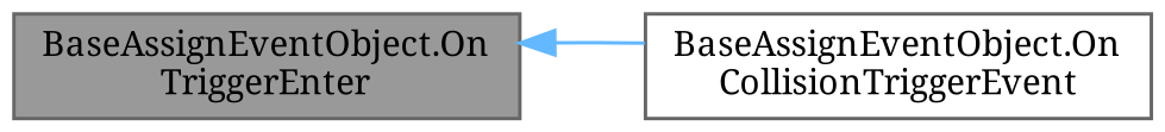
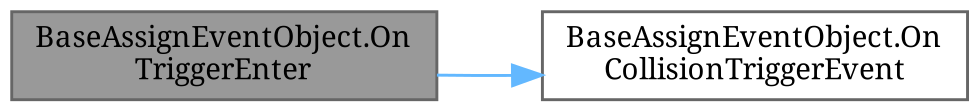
  digraph {
    rankdir=LR
    fontname="Noto Serif"
    node [fontname="Noto Serif" fontsize=10 shape=box style=filled]
    n1 [color=gray40 fillcolor=grey60 fontcolor=black height=0.2 label="BaseAssignEventObject.On\lTriggerEnter" width=0.4]
    n2 [color=grey40 fillcolor=white height=0.2 label="BaseAssignEventObject.On\lCollisionTriggerEvent" width=0.4]
-   n2 -> n1 [color=steelblue1 fontname="Noto Serif" fontsize=10 labelfontname=Helvetica labelfontsize=10 style=solid]
+   n1 -> n2 [color=steelblue1 fontname="Noto Serif" fontsize=10 labelfontname=Helvetica labelfontsize=10 style=solid]
  }
